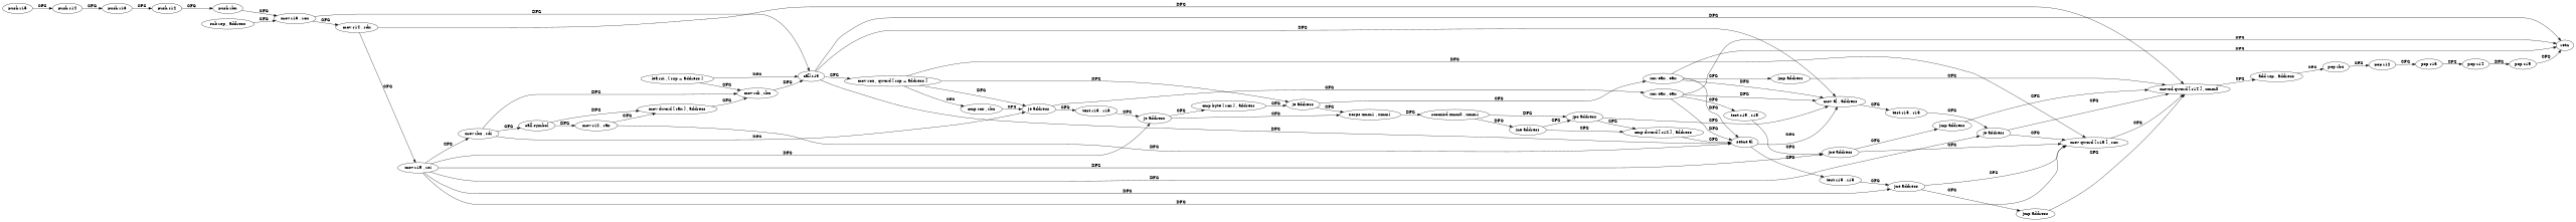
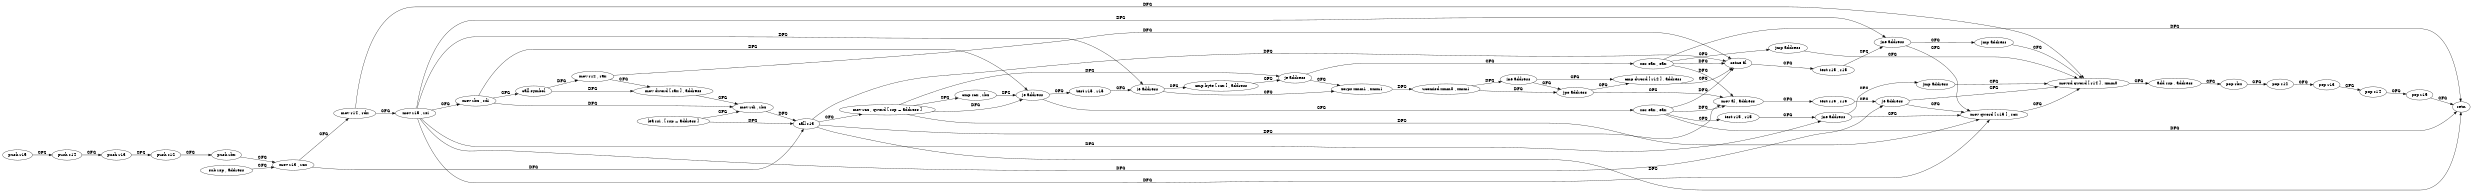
  digraph {
    rankdir=LR
    n1 [label="push r15"]
    n2 [label="push r14"]
    n3 [label="push r13"]
    n4 [label="push r12"]
    n5 [label="push rbx"]
    n6 [label="mov r13 , rcx"]
    n7 [label="sub rsp , address"]
    n8 [label="mov r14 , rdx"]
    n9 [label="call r13"]
    n10 [label="mov r15 , rsi"]
    n11 [label="movsd qword [ r14 ] , xmm0"]
    n12 [label="setne al"]
    n13 [label="mov rcx , qword [ rsp + address ]"]
    n14 [label=retn]
    n15 [label="mov al , address"]
    n16 [label="mov rbx , rdi"]
    n17 [label="jne address"]
    n18 [label="mov qword [ r15 ] , rcx"]
    n19 [label="je address"]
    n20 [label="jne address"]
    n21 [label="je address"]
    n22 [label="add rsp , address"]
    n23 [label="call symbol"]
    n24 [label="mov rdi , rbx"]
    n25 [label="je address"]
    n26 [label="jmp address"]
    n27 [label="cmp byte [ rcx ] , address"]
    n28 [label="xorps xmm1 , xmm1"]
    n29 [label="jmp address"]
    n30 [label="mov r12 , rax"]
    n31 [label="mov dword [ rax ] , address"]
    n32 [label="xor eax , eax"]
    n33 [label="test r15 , r15"]
    n34 [label="test r15 , r15"]
    n35 [label="lea rsi , [ rsp + address ]"]
    n36 [label="cmp rcx , rbx"]
    n37 [label="je address"]
    n38 [label="test r15 , r15"]
    n39 [label="xor eax , eax"]
    n40 [label="test r15 , r15"]
    n41 [label="ucomisd xmm0 , xmm1"]
    n42 [label="jne address"]
    n43 [label="jpo address"]
    n44 [label="pop rbx"]
    n45 [label="jmp address"]
    n46 [label="cmp dword [ r12 ] , address"]
    n47 [label="pop r12"]
    n48 [label="pop r13"]
    n49 [label="pop r14"]
    n50 [label="pop r15"]
    n1 -> n2 [label=CFG]
    n2 -> n3 [label=CFG]
    n3 -> n4 [label=CFG]
    n4 -> n5 [label=CFG]
    n5 -> n6 [label=CFG]
    n6 -> n8 [label=CFG]
    n6 -> n9 [label=DFG]
    n7 -> n6 [label=CFG]
    n8 -> n10 [label=CFG]
    n8 -> n11 [label=DFG]
    n9 -> n12 [label=DFG]
    n9 -> n13 [label=CFG]
    n9 -> n14 [label=DFG]
    n9 -> n15 [label=DFG]
    n10 -> n16 [label=CFG]
    n10 -> n17 [label=DFG]
    n10 -> n18 [label=DFG]
    n10 -> n19 [label=DFG]
    n10 -> n20 [label=DFG]
    n10 -> n21 [label=DFG]
    n11 -> n22 [label=CFG]
-   n12 -> n15 [label=DFG]
    n12 -> n34 [label=CFG]
    n13 -> n18 [label=DFG]
    n13 -> n25 [label=DFG]
    n13 -> n36 [label=CFG]
    n13 -> n37 [label=DFG]
    n15 -> n38 [label=CFG]
    n16 -> n23 [label=CFG]
    n16 -> n24 [label=DFG]
    n16 -> n25 [label=DFG]
    n17 -> n18 [label=CFG]
    n17 -> n26 [label=CFG]
    n18 -> n11 [label=CFG]
    n19 -> n27 [label=CFG]
    n19 -> n28 [label=CFG]
    n20 -> n18 [label=CFG]
    n20 -> n29 [label=CFG]
    n21 -> n11 [label=CFG]
    n21 -> n18 [label=CFG]
    n22 -> n44 [label=CFG]
    n23 -> n30 [label=DFG]
    n23 -> n31 [label=DFG]
    n24 -> n9 [label=DFG]
    n25 -> n32 [label=CFG]
    n25 -> n33 [label=CFG]
    n26 -> n11 [label=CFG]
    n27 -> n37 [label=CFG]
    n28 -> n41 [label=DFG]
    n29 -> n11 [label=CFG]
    n30 -> n12 [label=DFG]
    n30 -> n31 [label=CFG]
    n31 -> n24 [label=CFG]
    n32 -> n12 [label=DFG]
    n32 -> n14 [label=DFG]
    n32 -> n15 [label=DFG]
    n32 -> n40 [label=CFG]
    n33 -> n19 [label=CFG]
    n34 -> n20 [label=CFG]
    n35 -> n9 [label=DFG]
    n35 -> n24 [label=CFG]
    n36 -> n25 [label=CFG]
    n37 -> n28 [label=CFG]
    n37 -> n39 [label=CFG]
    n38 -> n21 [label=CFG]
    n39 -> n12 [label=DFG]
    n39 -> n14 [label=DFG]
    n39 -> n15 [label=DFG]
    n39 -> n45 [label=CFG]
    n40 -> n17 [label=CFG]
    n41 -> n42 [label=DFG]
    n41 -> n43 [label=DFG]
    n42 -> n43 [label=CFG]
    n42 -> n46 [label=CFG]
    n43 -> n15 [label=CFG]
    n43 -> n46 [label=CFG]
    n44 -> n47 [label=CFG]
    n45 -> n11 [label=CFG]
    n46 -> n12 [label=CFG]
    n47 -> n48 [label=CFG]
    n48 -> n49 [label=CFG]
-   n49 -> n50 [label=DFG]
+   n49 -> n50 [label=CFG]
    n50 -> n14 [label=CFG]
  }
